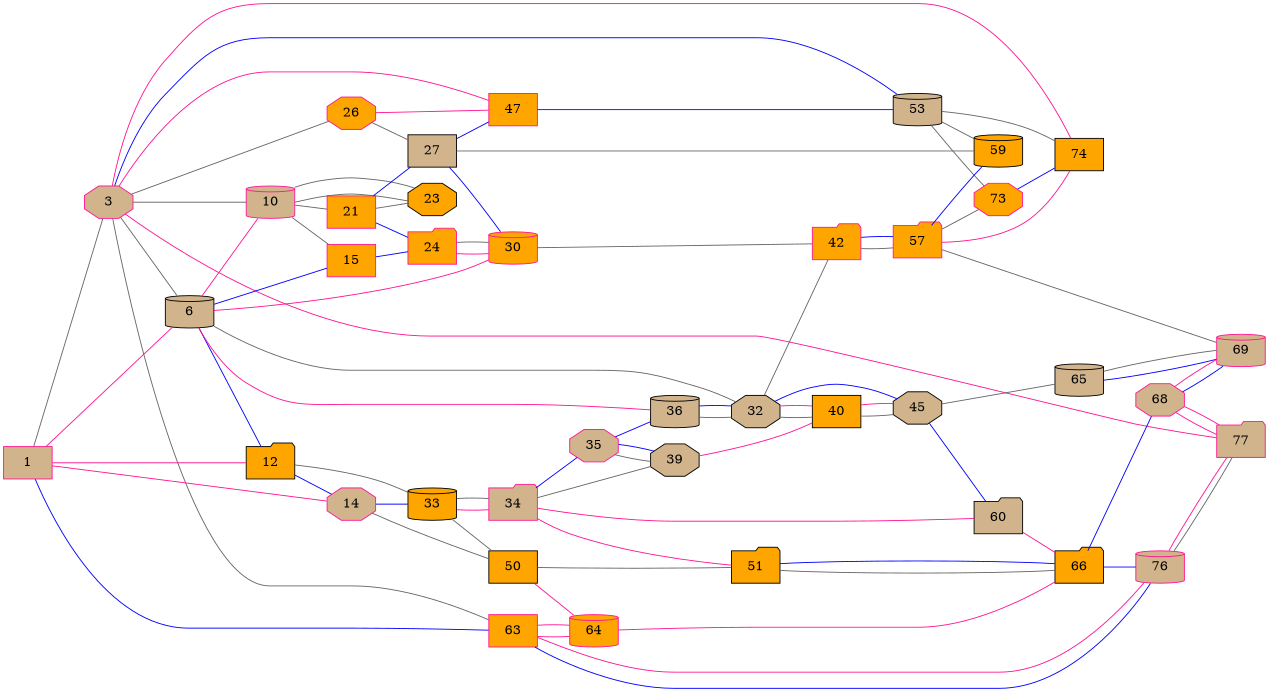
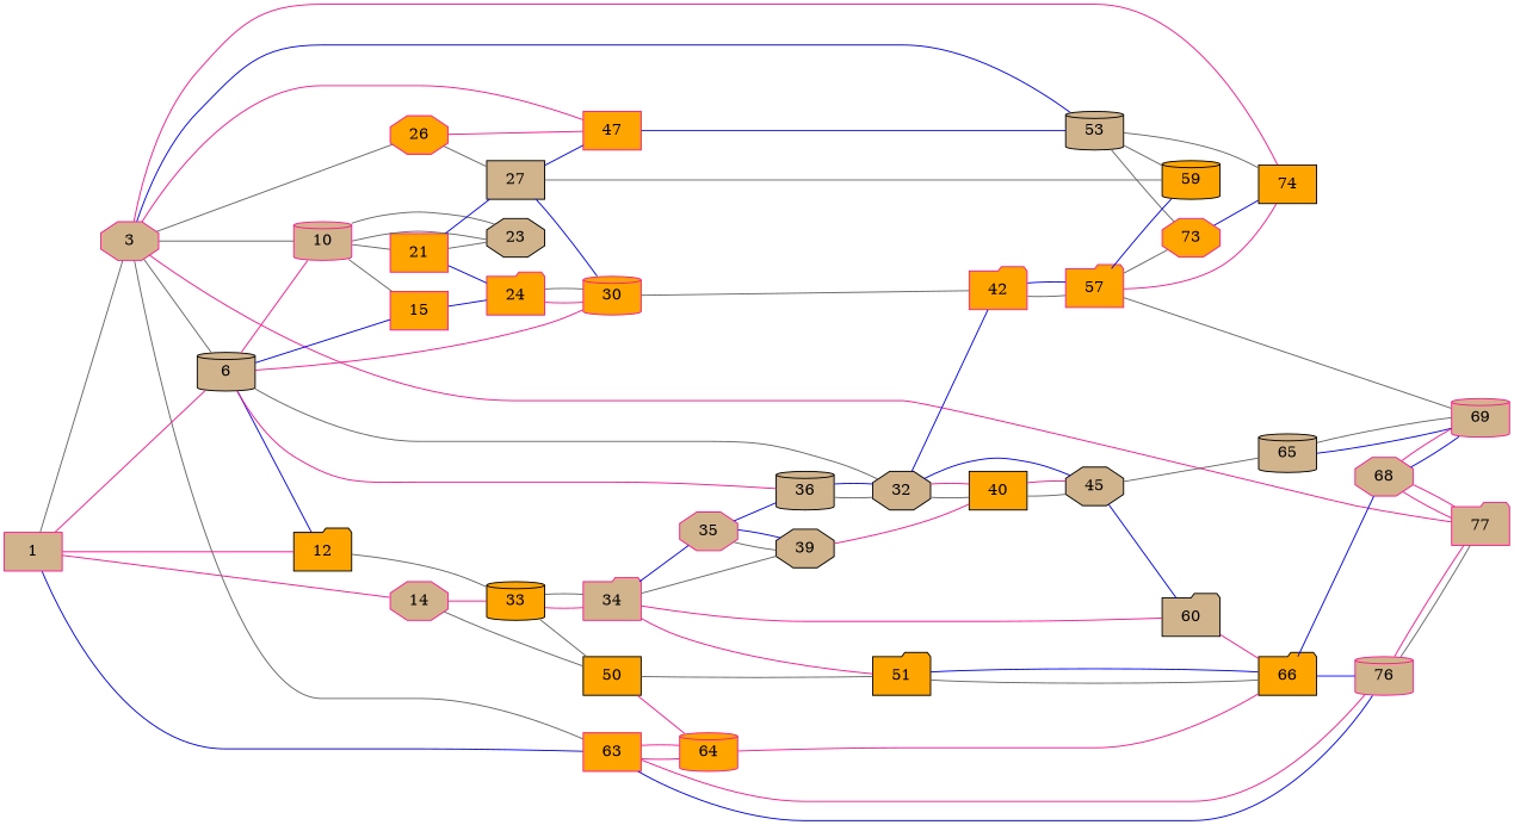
  graph {
    rankdir=LR
    node [color=deeppink fillcolor=orange shape=cylinder style=filled]
    edge [color=gray40]
    1 [fillcolor=tan shape=box super="+2+5"]
    3 [fillcolor=tan shape=octagon super="+4+9+55"]
    6 [color=black fillcolor=tan super="+7+17"]
    12 [color=black shape=folder super="+13"]
    14 [fillcolor=tan shape=octagon super="+43"]
    63 [shape=box]
    10 [fillcolor=tan super="+11"]
    26 [shape=octagon super="+29"]
    47 [shape=box super="+49"]
    53 [color=black fillcolor=tan super="+71+54"]
    74 [color=black shape=box super="+75"]
    77 [fillcolor=tan shape=folder]
    15 [shape=box super="+19"]
    30 [super="+31"]
    36 [color=black fillcolor=tan]
    n16 [color=black fillcolor=tan label=32 shape=octagon super="+38"]
    33 [color=black super="+44"]
    50 [color=black shape=box super="+62"]
    64
    76 [fillcolor=tan]
    21 [shape=box super="+22"]
-   23 [color=black shape=octagon]
+   23 [color=black fillcolor=tan shape=octagon]
    27 [color=black fillcolor=tan shape=box super="+28"]
    59 [color=black]
    73 [shape=octagon]
    24 [shape=folder]
    42 [shape=folder]
    40 [color=black shape=box]
    45 [color=black fillcolor=tan shape=octagon super="+46+61"]
    34 [fillcolor=tan shape=folder super="+52"]
    51 [color=black shape=folder]
    57 [shape=folder super="+70+58"]
    35 [fillcolor=tan shape=octagon]
    39 [color=black fillcolor=tan shape=octagon]
    60 [color=black fillcolor=tan shape=folder]
    66 [color=black shape=folder super="+72+67"]
    65 [color=black fillcolor=tan]
    69 [fillcolor=tan]
    68 [fillcolor=tan shape=octagon]
    1 -- 3
    1 -- 6 [color=deeppink]
    1 -- 12 [color=deeppink]
    1 -- 14 [color=deeppink]
    1 -- 63 [color=blue]
    3 -- 6
    3 -- 63
    3 -- 10
    3 -- 26
    3 -- 47 [color=deeppink]
    3 -- 53 [color=blue]
    3 -- 74 [color=deeppink]
    3 -- 77 [color=deeppink]
    6 -- 12 [color=blue]
    6 -- 10 [color=deeppink]
    6 -- 15 [color=blue weight=2]
    6 -- 30 [color=deeppink]
    6 -- 36 [color=deeppink]
    6 -- n16
-   12 -- 14 [color=blue]
    12 -- 33
-   14 -- 33 [color=blue]
+   14 -- 33 [color=deeppink]
    14 -- 50
    63 -- 64 [color=deeppink]
    63 -- 64 [color=deeppink]
    63 -- 76 [color=blue]
    63 -- 76 [color=deeppink]
    10 -- 15
    10 -- 21
    10 -- 23
    10 -- 23
    26 -- 47 [color=deeppink]
    26 -- 27
    47 -- 53 [color=blue]
    53 -- 74
    53 -- 59
    53 -- 73
    15 -- 24 [color=blue]
    30 -- 42
    36 -- n16
    36 -- n16 [color=blue]
-   n16 -- 42
+   n16 -- 42 [color=blue]
    n16 -- 40
    n16 -- 40 [color=deeppink]
    n16 -- 45 [color=blue]
    33 -- 50
    33 -- 34 [color=deeppink]
    33 -- 34
    50 -- 64 [color=deeppink]
    50 -- 51
    64 -- 66 [color=deeppink]
    76 -- 77
    76 -- 77 [color=deeppink]
    21 -- 23
    21 -- 27 [color=blue]
    21 -- 24 [color=blue]
    27 -- 47 [color=blue]
    27 -- 30 [color=blue]
    27 -- 59
    73 -- 74 [color=blue]
    24 -- 30 [color=deeppink]
    24 -- 30
    42 -- 57
    42 -- 57 [color=blue]
    40 -- 45
    40 -- 45 [color=deeppink]
    45 -- 60 [color=blue]
    45 -- 65 [weight=2]
    34 -- 51 [color=deeppink]
    34 -- 35 [color=blue]
    34 -- 39
    34 -- 60 [color=deeppink]
    51 -- 66
    51 -- 66 [color=blue]
    57 -- 74 [color=deeppink]
    57 -- 59 [color=blue]
    57 -- 73
    57 -- 69
    35 -- 36 [color=blue]
    35 -- 39
    35 -- 39 [color=blue]
    39 -- 40 [color=deeppink]
    60 -- 66 [color=deeppink]
    66 -- 76 [color=blue]
    66 -- 68 [color=blue]
    65 -- 69 [color=blue]
    65 -- 69
    68 -- 77 [color=deeppink]
    68 -- 77 [color=deeppink]
    68 -- 69 [color=blue]
    68 -- 69 [color=deeppink]
  }
